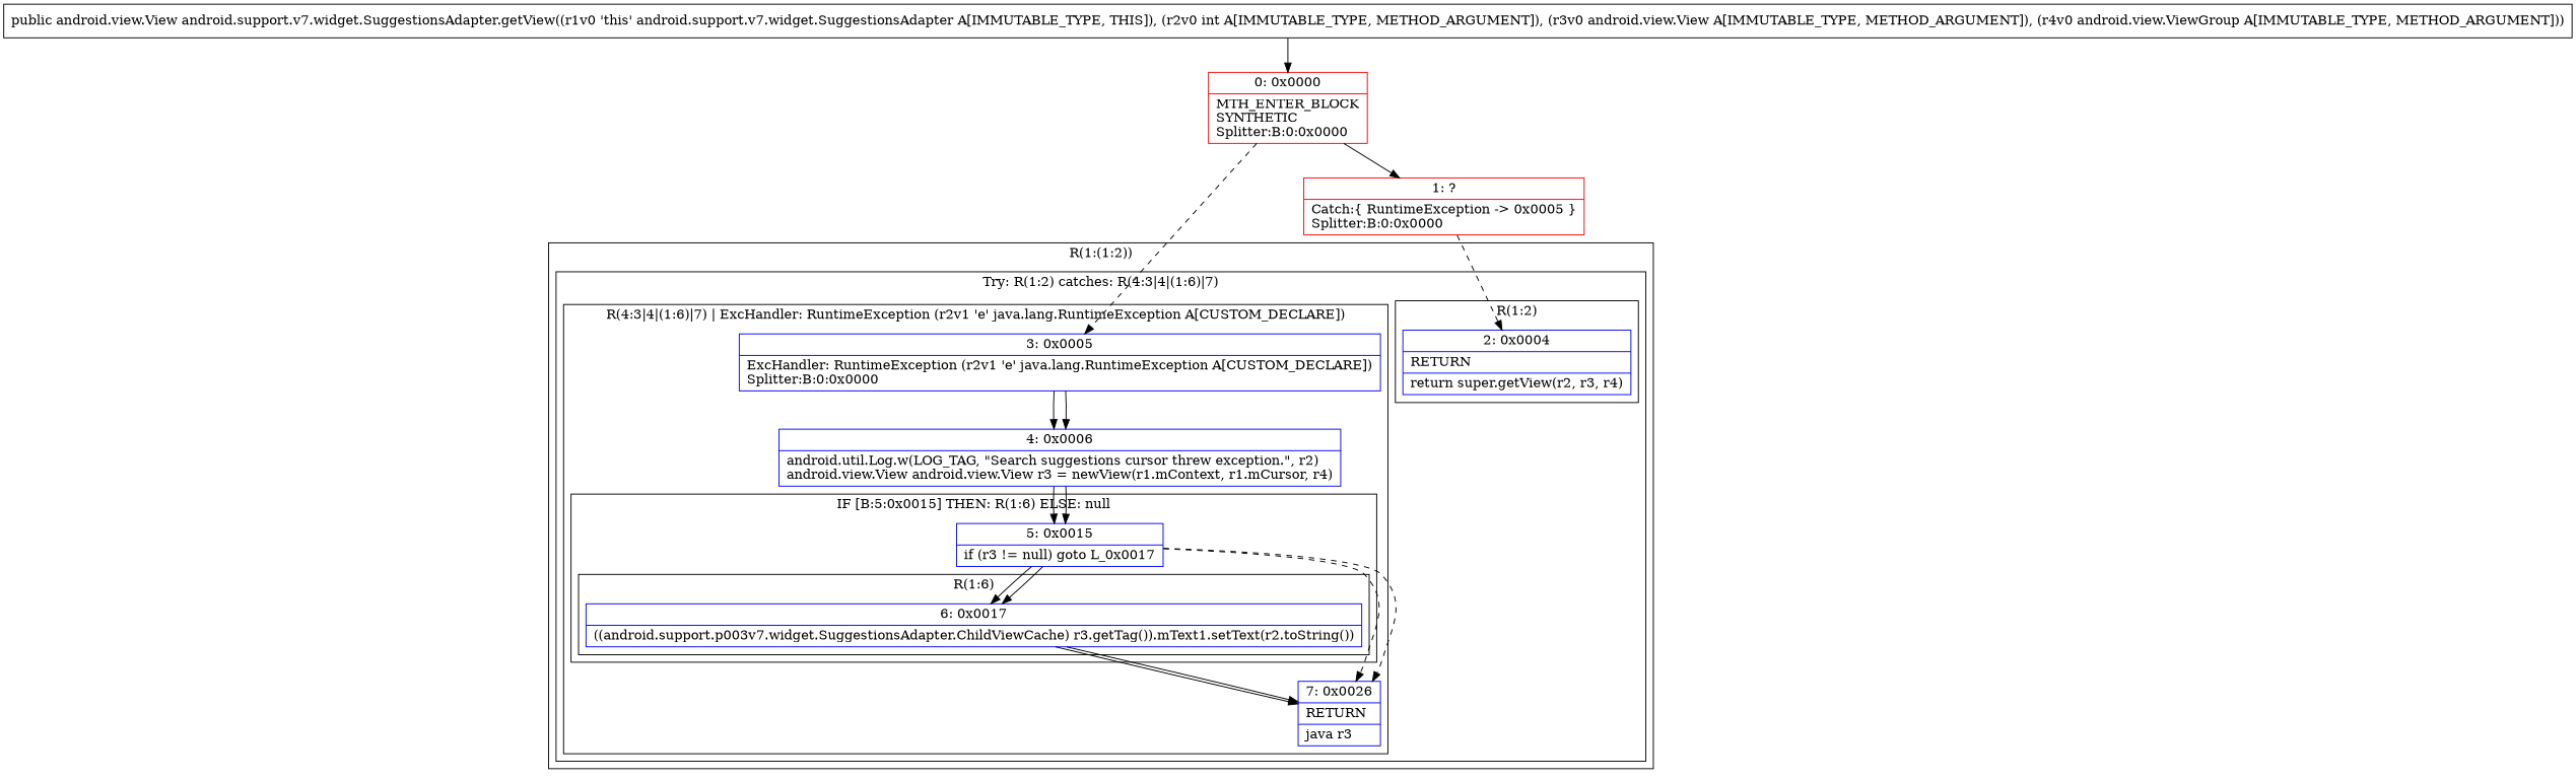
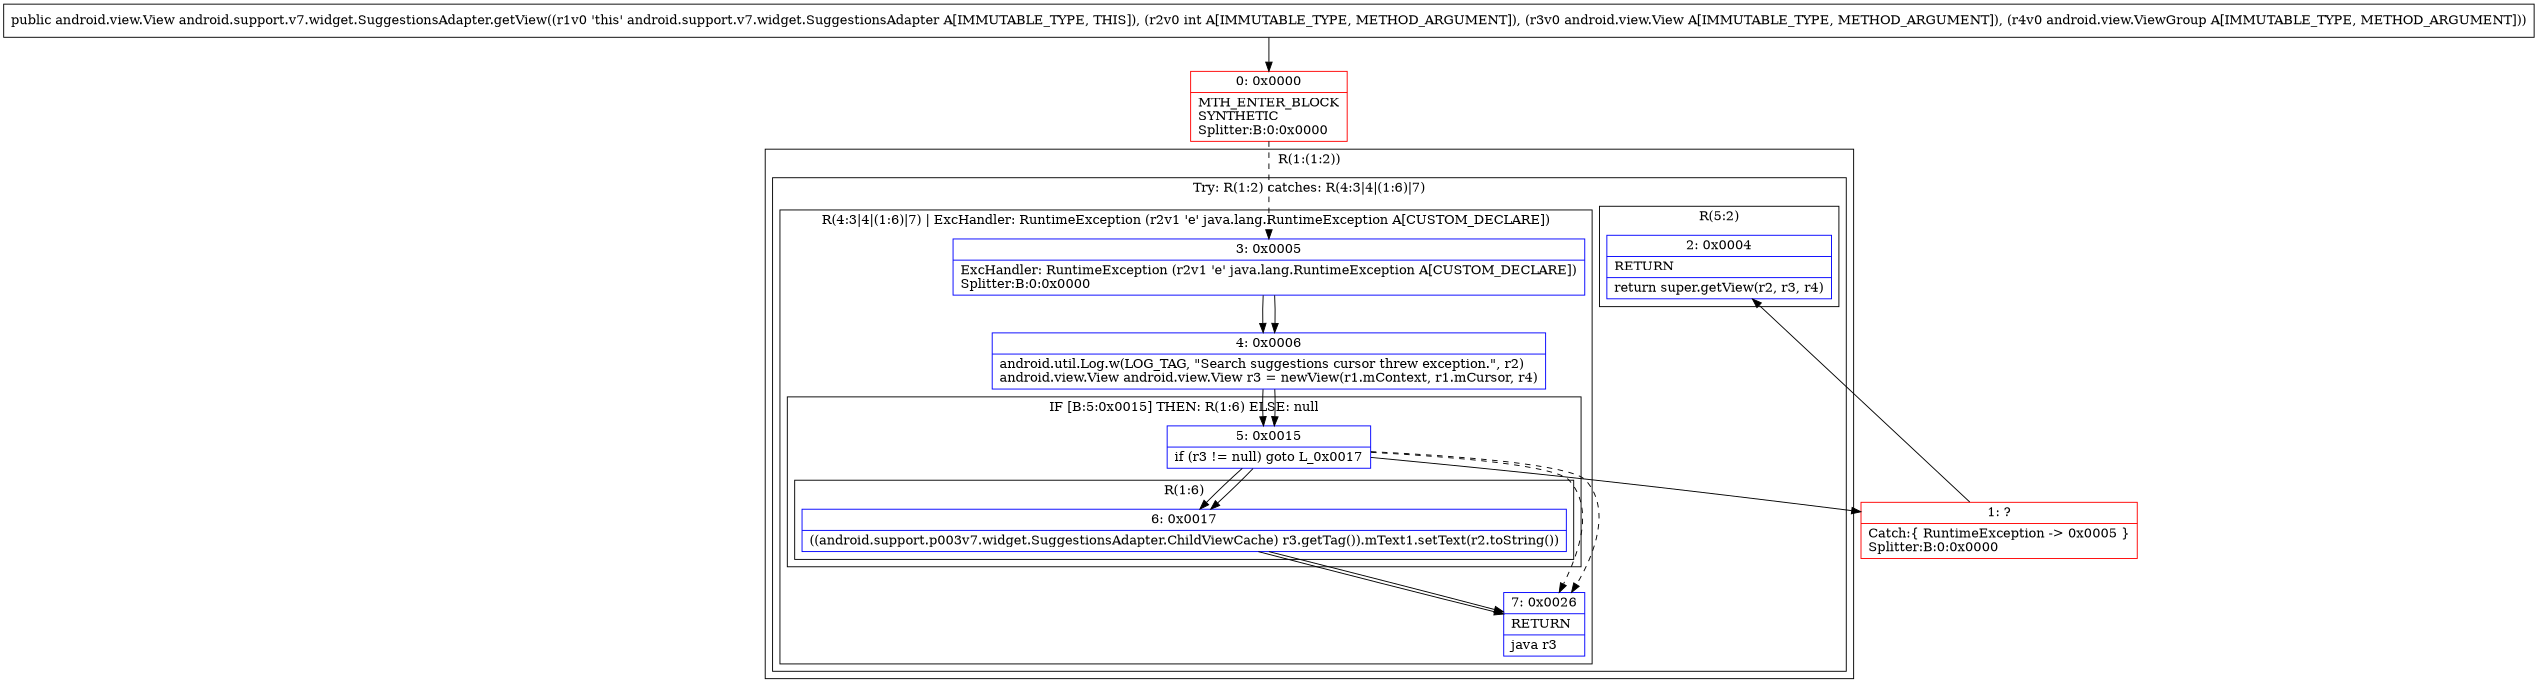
  digraph {
    node [color=blue shape=record]
    n1 [label="{2\:\ 0x0004|RETURN\l|return super.getView(r2, r3, r4)\l}"]
    n2 [label="{6\:\ 0x0017|((android.support.p003v7.widget.SuggestionsAdapter.ChildViewCache) r3.getTag()).mText1.setText(r2.toString())\l}"]
    n3 [label="{5\:\ 0x0015|if (r3 != null) goto L_0x0017\l}"]
    n4 [label="{3\:\ 0x0005|ExcHandler: RuntimeException (r2v1 'e' java.lang.RuntimeException A[CUSTOM_DECLARE])\lSplitter:B:0:0x0000\l}"]
    n5 [label="{4\:\ 0x0006|android.util.Log.w(LOG_TAG, \"Search suggestions cursor threw exception.\", r2)\landroid.view.View android.view.View r3 = newView(r1.mContext, r1.mCursor, r4)\l}"]
    n6 [label="{7\:\ 0x0026|RETURN\l|java r3\l}"]
    n7 [color=red label="{0\:\ 0x0000|MTH_ENTER_BLOCK\lSYNTHETIC\lSplitter:B:0:0x0000\l}"]
    n8 [color=red label="{1\:\ ?|Catch:\{ RuntimeException \-\> 0x0005 \}\lSplitter:B:0:0x0000\l}"]
    n9 [label="{public android.view.View android.support.v7.widget.SuggestionsAdapter.getView((r1v0 'this' android.support.v7.widget.SuggestionsAdapter A[IMMUTABLE_TYPE, THIS]), (r2v0 int A[IMMUTABLE_TYPE, METHOD_ARGUMENT]), (r3v0 android.view.View A[IMMUTABLE_TYPE, METHOD_ARGUMENT]), (r4v0 android.view.ViewGroup A[IMMUTABLE_TYPE, METHOD_ARGUMENT])) }" color=""]
    subgraph cluster_1 {
      label="R(1:(1:2))"
      subgraph cluster_2 {
        label="Try: R(1:2) catches: R(4:3|4|(1:6)|7)"
        subgraph cluster_3 {
-         label="R(1:2)"
+         label="R(5:2)"
          n1
        }
        subgraph cluster_4 {
          label="R(4:3|4|(1:6)|7) | ExcHandler: RuntimeException (r2v1 'e' java.lang.RuntimeException A[CUSTOM_DECLARE])\l"
          n4
          n5
          n6
          subgraph cluster_5 {
            label="IF [B:5:0x0015] THEN: R(1:6) ELSE: null"
            n3
            subgraph cluster_6 {
              label="R(1:6)"
              n2
            }
          }
        }
      }
    }
    subgraph cluster_7 {
      label="R(4:3|4|(1:6)|7) | ExcHandler: RuntimeException (r2v1 'e' java.lang.RuntimeException A[CUSTOM_DECLARE])\l"
      subgraph cluster_8 {
        label="IF [B:5:0x0015] THEN: R(1:6) ELSE: null"
        subgraph cluster_9 {
          label="R(1:6)"
        }
      }
    }
    n2 -> n6
    n2 -> n6
    n3 -> n2
    n3 -> n2
    n3 -> n6 [style=dashed]
    n3 -> n6 [style=dashed]
    n4 -> n5
    n4 -> n5
    n5 -> n3
    n5 -> n3
    n7 -> n4 [style=dashed]
-   n7 -> n8
-   n8 -> n1 [style=dashed]
+   n3 -> n8
+   n8 -> n1
    n9 -> n7
  }
